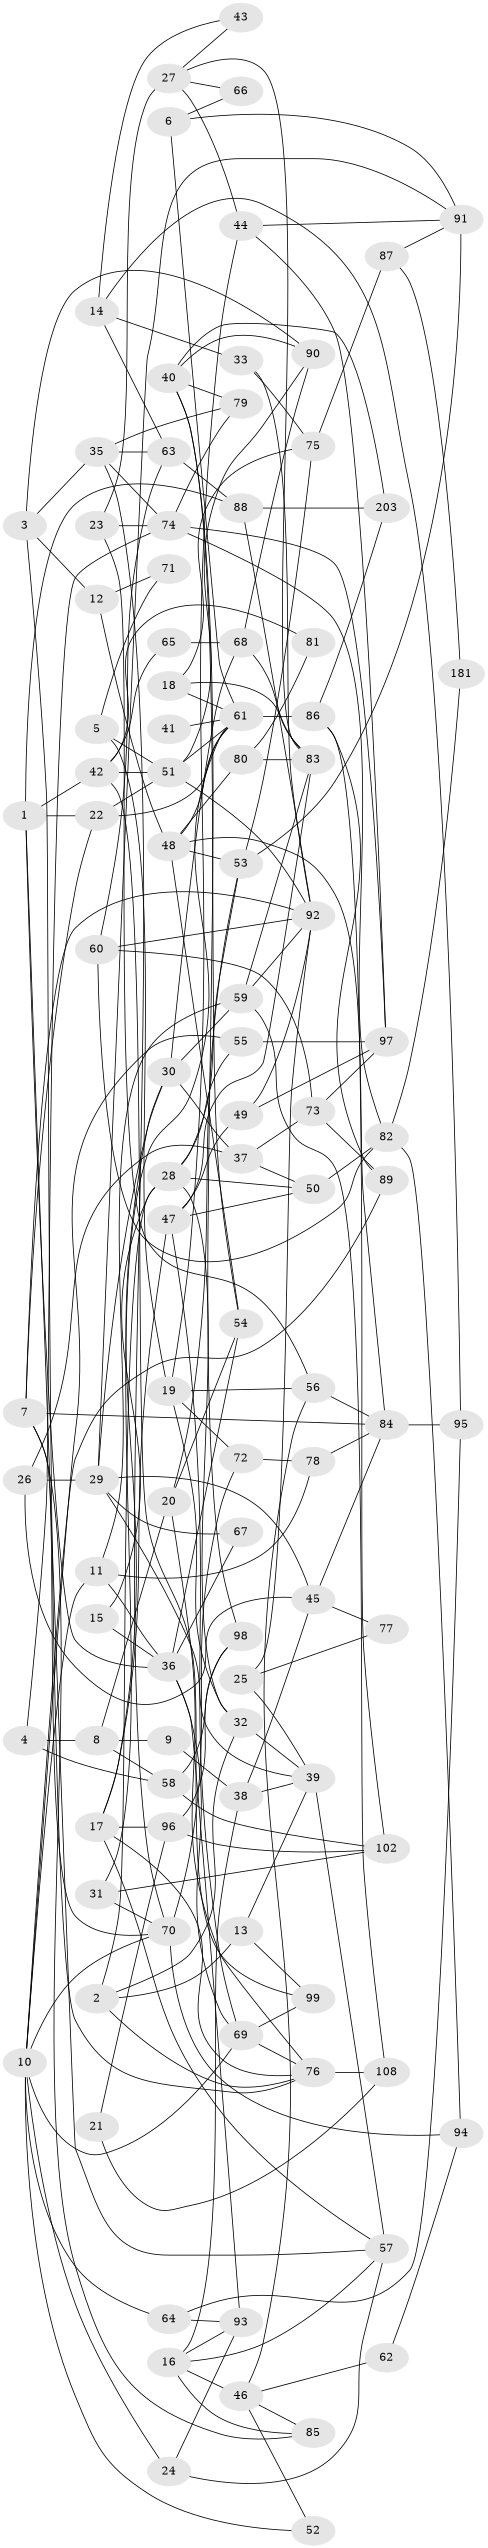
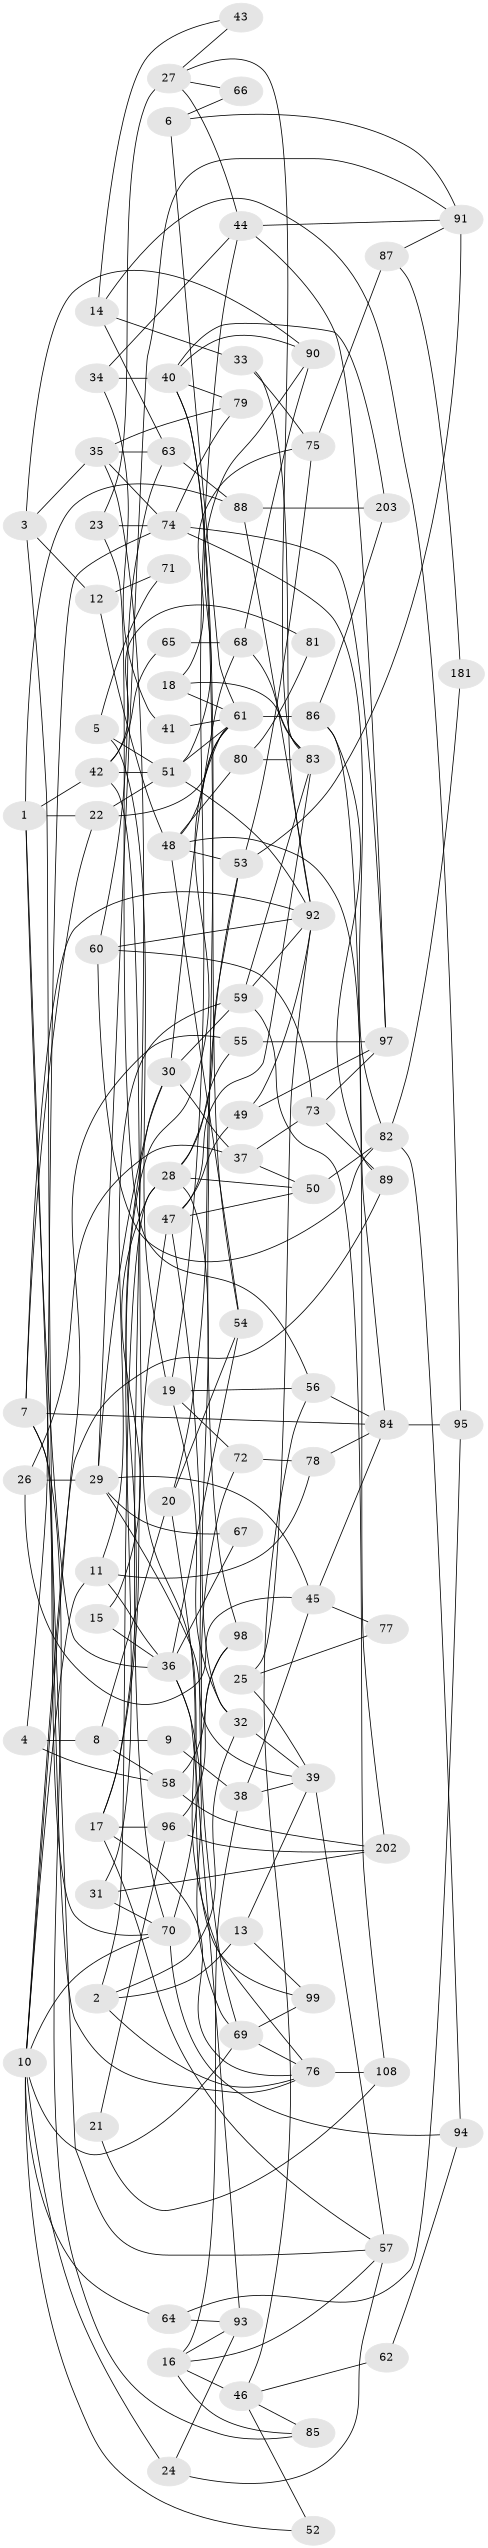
  graph {
    rankdir=LR
    node [color=gray90 style=filled]
    1
    22
    36
    42
    57
    88
    51
    61
    69
    93
    54
    67
    99
    65
    81
    92
    n17 [label=203]
    2
    13
    28
    32
    76
    39
    55
    53
    50
    n27 [label=108]
    3
    12
    35
    90
    71
    48
    74
    70
    63
    79
    4
    8
    58
    9
    20
-   102
+   102 [label=202]
    98
    97
    82
    5
    19
    44
    56
    72
    6
    66
    91
    86
    7
    84
    85
    94
    95
    38
    45
    10
    11
    24
    52
    64
    89
    59
    78
    83
    80
    14
    33
    43
    75
    15
    16
    46
    62
    17
    30
    47
    96
    37
    68
    49
    18
    87
    21
    23
    27
    25
    77
    26
    29
    73
    31
+   34
    40
    41
    n102 [label=181]
    60
    1 -- 22
    1 -- 36
    1 -- 42
    1 -- 57
    1 -- 88
    22 -- 51
    22 -- 61
    36 -- 69
    36 -- 93
    36 -- 54
    36 -- 67
    42 -- 51
    42 -- 99
    42 -- 65
    42 -- 81
    88 -- 92
    88 -- n17
    51 -- 61
    51 -- 92
    51 -- 90
    61 -- 86
    69 -- 99
    69 -- 76
    65 -- 68
    2 -- 13
    2 -- 28
    2 -- 32
    2 -- 76
    13 -- 99
    13 -- 39
    28 -- 32
    28 -- 55
    28 -- 53
    28 -- 50
    32 -- 39
    76 -- n27
    39 -- 57
    55 -- 97
    53 -- 91
    53 -- 75
    50 -- 82
    3 -- 76
    3 -- 12
    3 -- 35
    3 -- 90
    12 -- 71
    12 -- 48
    35 -- 74
    35 -- 70
    35 -- 63
    35 -- 79
    48 -- 61
    48 -- 54
    48 -- 53
    48 -- 84
    48 -- 80
    74 -- 79
    74 -- 97
    74 -- 82
    70 -- 72
    70 -- 94
    63 -- 88
    4 -- 74
    4 -- 8
    4 -- 58
    8 -- 58
    8 -- 9
    8 -- 20
    58 -- 102
    58 -- 98
    9 -- 38
    20 -- 54
    20 -- 76
    20 -- 53
    82 -- 94
    82 -- n102
    5 -- 51
    5 -- 71
    5 -- 19
    19 -- 32
    19 -- 44
    19 -- 56
    19 -- 72
    44 -- 97
    44 -- 91
    56 -- 84
    72 -- 78
    6 -- 61
    6 -- 66
    6 -- 91
    86 -- n17
    86 -- 102
    86 -- 89
    7 -- 22
    7 -- 92
    7 -- 70
    7 -- 84
    7 -- 85
    84 -- 95
    38 -- 39
    38 -- 45
    45 -- 84
    45 -- 77
    10 -- 69
    10 -- 55
    10 -- 70
    10 -- 11
    10 -- 24
    10 -- 52
    10 -- 64
    10 -- 89
    11 -- 36
    11 -- 59
    11 -- 78
    24 -- 57
    24 -- 93
    64 -- 93
    64 -- 95
    59 -- 92
    59 -- n27
    59 -- 83
    78 -- 84
    80 -- 81
    80 -- 83
    14 -- 63
    14 -- 95
    14 -- 33
    14 -- 43
    33 -- 92
    33 -- 75
    75 -- 87
    15 -- 36
    15 -- 28
    16 -- 57
    16 -- 93
    16 -- 85
    16 -- 38
    16 -- 46
    46 -- 56
    46 -- 85
    46 -- 52
    46 -- 62
    62 -- 94
    17 -- 57
    17 -- 76
    17 -- 30
    17 -- 47
    17 -- 96
    30 -- 59
    30 -- 37
    30 -- 68
    47 -- 69
    47 -- 50
    47 -- 83
    47 -- 49
    96 -- 102
    96 -- 98
    37 -- 50
    37 -- 73
    68 -- 90
    68 -- 83
    49 -- 92
    49 -- 97
    18 -- 61
    18 -- 83
    18 -- 75
    87 -- 91
    87 -- n102
    21 -- n27
    21 -- 96
    23 -- 74
    23 -- 56
    23 -- 27
    27 -- 44
    27 -- 66
    27 -- 83
    27 -- 43
    25 -- 92
    25 -- 39
    25 -- 77
    26 -- 45
    26 -- 37
    26 -- 29
    29 -- 67
    29 -- 39
    29 -- 91
    29 -- 45
    29 -- 30
    73 -- 97
    73 -- 89
    31 -- 61
    31 -- 70
    31 -- 102
+   34 -- 44
+   34 -- 40
+   34 -- 41
    40 -- 54
    40 -- n17
    40 -- 90
    40 -- 79
    40 -- 98
    41 -- 61
    60 -- 92
    60 -- 63
    60 -- 82
    60 -- 73
  }
